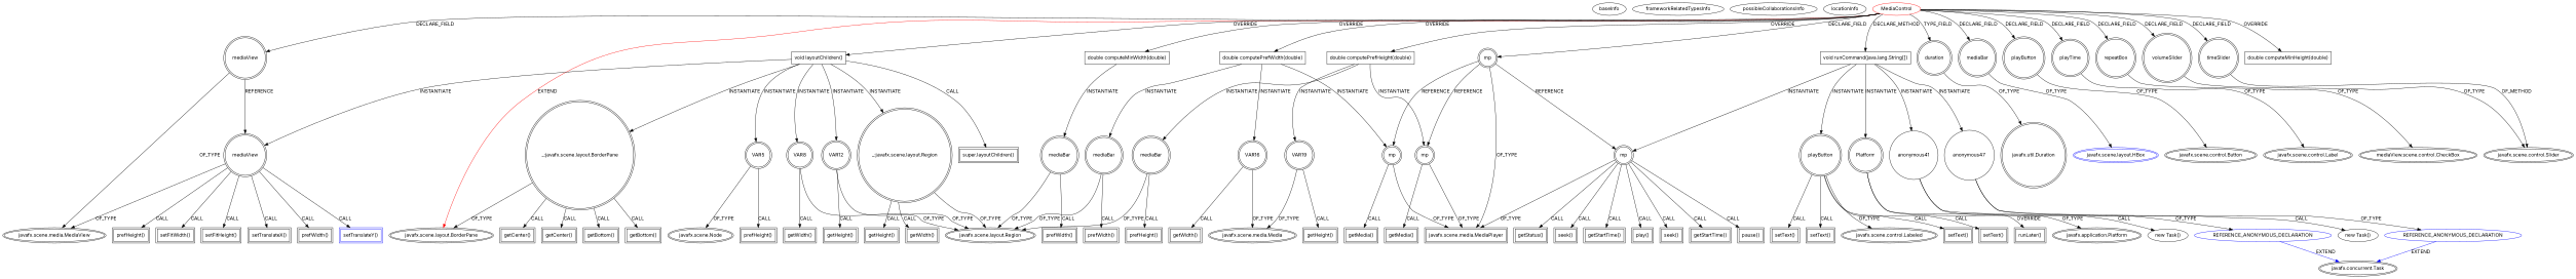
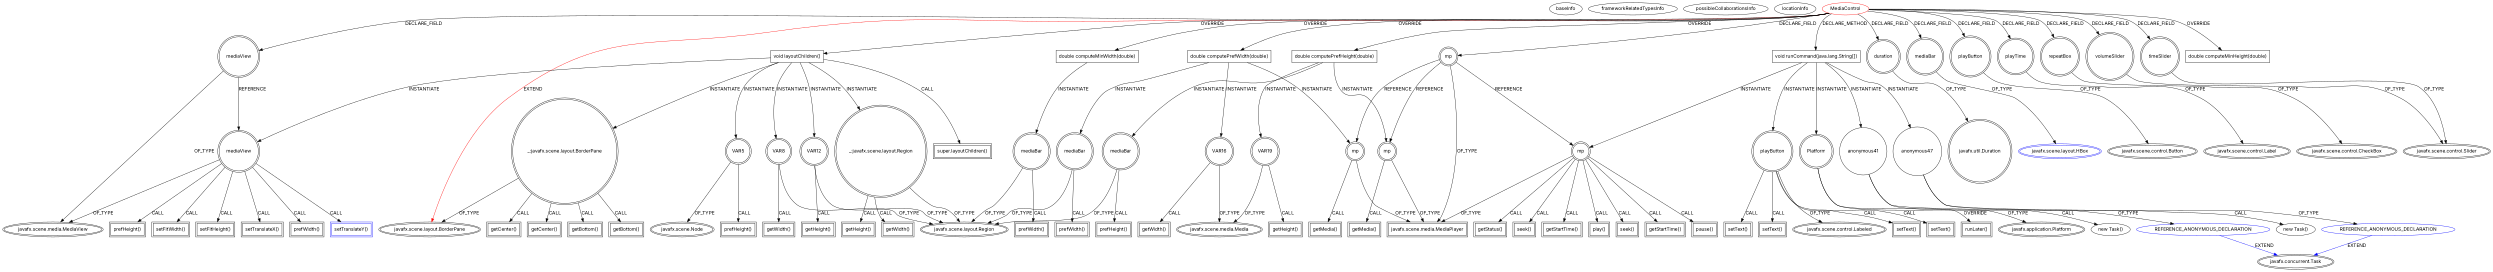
  digraph {
    fontname=Inter
    node [fontname=Inter isFrameworkType=true vertexType=INSIDE_CALL peripheries=2 shape=box]
    edge [fontname=Inter]
    baseInfo [category=extension_graph graphId=1605 isAnonymous=false possibleRelation=true isFrameworkType="" vertexType="" peripheries="" shape=""]
    frameworkRelatedTypesInfo [0="javafx.scene.layout.BorderPane" isFrameworkType="" vertexType="" peripheries="" shape=""]
    possibleCollaborationsInfo [0="1605~CLIENT_METHOD_DECLARATION-INSTANTIATION-~javafx.scene.layout.BorderPane ~javafx.concurrent.Task ~false~true" isFrameworkType="" vertexType="" peripheries="" shape=""]
    locationInfo [contextSignature=MediaControl filePath="/Williamgood-CST517-VR/CST517-VR-master/src/MediaControl.java" graphId=1605 projectName="Williamgood-CST517-VR" isFrameworkType="" vertexType="" peripheries="" shape=""]
    n5 [color=red isFrameworkType=false label=MediaControl vertexType=ROOT_CLIENT_CLASS_DECLARATION peripheries="" shape=""]
    n6 [label="javafx.scene.layout.BorderPane" vertexType=FRAMEWORK_CLASS_TYPE shape=""]
    n7 [label=duration shape=circle vertexType=FIELD_DECLARATION]
    n8 [label=mediaBar shape=circle vertexType=FIELD_DECLARATION]
    n9 [label=mediaView shape=circle vertexType=FIELD_DECLARATION]
    n10 [label=mp shape=circle vertexType=FIELD_DECLARATION]
    n11 [label=playButton shape=circle vertexType=FIELD_DECLARATION]
    n12 [label=playTime shape=circle vertexType=FIELD_DECLARATION]
    n13 [label=repeatBox shape=circle vertexType=FIELD_DECLARATION]
    n14 [label=timeSlider shape=circle vertexType=FIELD_DECLARATION]
    n15 [label=volumeSlider shape=circle vertexType=FIELD_DECLARATION]
    n16 [isFrameworkType=false label="void layoutChildren()" vertexType=OVERRIDING_METHOD_DECLARATION peripheries=""]
    n17 [isFrameworkType=false label="double computeMinWidth(double)" vertexType=OVERRIDING_METHOD_DECLARATION peripheries=""]
    n18 [isFrameworkType=false label="double computeMinHeight(double)" vertexType=OVERRIDING_METHOD_DECLARATION peripheries=""]
    n19 [isFrameworkType=false label="double computePrefWidth(double)" vertexType=OVERRIDING_METHOD_DECLARATION peripheries=""]
    n20 [isFrameworkType=false label="double computePrefHeight(double)" vertexType=OVERRIDING_METHOD_DECLARATION peripheries=""]
    n21 [isFrameworkType=false label="void runCommand(java.lang.String[])" vertexType=CLIENT_METHOD_DECLARATION peripheries=""]
    n22 [label="javafx.util.Duration" shape=circle vertexType=FRAMEWORK_CLASS_TYPE]
    n23 [color=blue label="javafx.scene.layout.HBox" vertexType=FRAMEWORK_CLASS_TYPE shape=""]
    n24 [label="javafx.scene.media.MediaView" vertexType=FRAMEWORK_CLASS_TYPE shape=""]
    n25 [label=mediaView shape=circle vertexType=VARIABLE_EXPRESION]
    n26 [label="javafx.scene.media.MediaPlayer" vertexType=FRAMEWORK_CLASS_TYPE]
    n27 [label=mp shape=circle vertexType=VARIABLE_EXPRESION]
    n28 [label=mp shape=circle vertexType=VARIABLE_EXPRESION]
    n29 [label=mp shape=circle vertexType=VARIABLE_EXPRESION]
    n30 [label="javafx.scene.control.Button" vertexType=FRAMEWORK_CLASS_TYPE shape=""]
    n31 [label="javafx.scene.control.Label" vertexType=FRAMEWORK_CLASS_TYPE shape=""]
-   n32 [label="mediaView.scene.control.CheckBox" vertexType=FRAMEWORK_CLASS_TYPE shape=""]
+   n32 [label="javafx.scene.control.CheckBox" vertexType=FRAMEWORK_CLASS_TYPE shape=""]
    n33 [label="javafx.scene.control.Slider" vertexType=FRAMEWORK_CLASS_TYPE shape=""]
    n34 [label="_:javafx.scene.layout.BorderPane" shape=circle vertexType=VARIABLE_EXPRESION]
    n35 [label="_:javafx.scene.layout.Region" shape=circle vertexType=VARIABLE_EXPRESION]
    n36 [label=VAR5 shape=circle vertexType=VARIABLE_EXPRESION]
    n37 [label="super.layoutChildren()" vertexType=SUPER_CALL]
    n38 [label=VAR8 shape=circle vertexType=VARIABLE_EXPRESION]
    n39 [label=VAR12 shape=circle vertexType=VARIABLE_EXPRESION]
    n40 [label=mediaBar shape=circle vertexType=VARIABLE_EXPRESION]
    n41 [label=VAR16 shape=circle vertexType=VARIABLE_EXPRESION]
    n42 [label=mediaBar shape=circle vertexType=VARIABLE_EXPRESION]
    n43 [label=VAR19 shape=circle vertexType=VARIABLE_EXPRESION]
    n44 [label=mediaBar shape=circle vertexType=VARIABLE_EXPRESION]
    n45 [isFrameworkType=false label=anonymous41 shape=circle vertexType=VARIABLE_EXPRESION peripheries=""]
    n46 [label=playButton shape=circle vertexType=VARIABLE_EXPRESION]
    n47 [isFrameworkType=false label=anonymous47 shape=circle vertexType=VARIABLE_EXPRESION peripheries=""]
    n48 [label=Platform shape=circle vertexType=VARIABLE_EXPRESION]
    n49 [label="setFitWidth()"]
    n50 [label="setFitHeight()"]
    n51 [label="setTranslateX()"]
    n52 [label="prefWidth()"]
    n53 [color=blue label="setTranslateY()"]
    n54 [label="prefHeight()"]
    n55 [label="getMedia()"]
    n56 [label="getMedia()"]
    n57 [label="getStatus()"]
    n58 [label="seek()"]
    n59 [label="getStartTime()"]
    n60 [label="play()"]
    n61 [label="seek()"]
    n62 [label="getStartTime()"]
    n63 [label="pause()"]
    n64 [label="getBottom()"]
    n65 [label="getBottom()"]
    n66 [label="getCenter()"]
    n67 [label="getCenter()"]
    n68 [label="javafx.scene.layout.Region" vertexType=FRAMEWORK_CLASS_TYPE shape=""]
    n69 [label="getWidth()"]
    n70 [label="getHeight()"]
    n71 [label="javafx.scene.Node" vertexType=FRAMEWORK_CLASS_TYPE shape=""]
    n72 [label="prefHeight()"]
    n73 [label="getWidth()"]
    n74 [label="getHeight()"]
    n75 [label="prefWidth()"]
    n76 [label="javafx.scene.media.Media" vertexType=FRAMEWORK_CLASS_TYPE shape=""]
    n77 [label="getWidth()"]
    n78 [label="prefWidth()"]
    n79 [label="getHeight()"]
    n80 [label="prefHeight()"]
    n81 [color=blue isFrameworkType=false label=REFERENCE_ANONYMOUS_DECLARATION vertexType=REFERENCE_ANONYMOUS_DECLARATION peripheries="" shape=""]
    n82 [isFrameworkType=false label="new Task()" vertexType=CONSTRUCTOR_CALL peripheries="" shape=""]
    n83 [label="javafx.scene.control.Labeled" vertexType=FRAMEWORK_CLASS_TYPE shape=""]
    n84 [label="setText()"]
    n85 [label="setText()"]
    n86 [label="setText()"]
    n87 [label="setText()"]
    n88 [color=blue isFrameworkType=false label=REFERENCE_ANONYMOUS_DECLARATION vertexType=REFERENCE_ANONYMOUS_DECLARATION peripheries="" shape=""]
    n89 [isFrameworkType=false label="new Task()" vertexType=CONSTRUCTOR_CALL peripheries="" shape=""]
    n90 [label="javafx.application.Platform" vertexType=FRAMEWORK_CLASS_TYPE shape=""]
    n91 [label="runLater()"]
    n92 [label="javafx.concurrent.Task" vertexType=FRAMEWORK_CLASS_TYPE shape=""]
    n5 -> n6 [color=red label=EXTEND]
-   n5 -> n7 [label=TYPE_FIELD]
+   n5 -> n7 [label=DECLARE_FIELD]
    n5 -> n8 [label=DECLARE_FIELD]
    n5 -> n9 [label=DECLARE_FIELD]
    n5 -> n10 [label=DECLARE_FIELD]
    n5 -> n11 [label=DECLARE_FIELD]
    n5 -> n12 [label=DECLARE_FIELD]
    n5 -> n13 [label=DECLARE_FIELD]
    n5 -> n14 [label=DECLARE_FIELD]
    n5 -> n15 [label=DECLARE_FIELD]
    n5 -> n16 [label=OVERRIDE]
    n5 -> n17 [label=OVERRIDE]
    n5 -> n18 [label=OVERRIDE]
    n5 -> n19 [label=OVERRIDE]
    n5 -> n20 [label=OVERRIDE]
    n5 -> n21 [label=DECLARE_METHOD]
    n7 -> n22 [label=OF_TYPE]
    n8 -> n23 [label=OF_TYPE]
    n9 -> n24 [label=OF_TYPE]
    n9 -> n25 [label=REFERENCE]
    n10 -> n26 [label=OF_TYPE]
    n10 -> n27 [label=REFERENCE]
    n10 -> n28 [label=REFERENCE]
    n10 -> n29 [label=REFERENCE]
    n11 -> n30 [label=OF_TYPE]
    n12 -> n31 [label=OF_TYPE]
    n13 -> n32 [label=OF_TYPE]
-   n14 -> n33 [label=OF_METHOD]
+   n14 -> n33 [label=OF_TYPE]
    n15 -> n33 [label=OF_TYPE]
    n16 -> n25 [label=INSTANTIATE]
    n16 -> n34 [label=INSTANTIATE]
    n16 -> n35 [label=INSTANTIATE]
    n16 -> n36 [label=INSTANTIATE]
    n16 -> n37 [label=CALL]
    n16 -> n38 [label=INSTANTIATE]
    n16 -> n39 [label=INSTANTIATE]
    n17 -> n40 [label=INSTANTIATE]
    n19 -> n27 [label=INSTANTIATE]
    n19 -> n41 [label=INSTANTIATE]
    n19 -> n42 [label=INSTANTIATE]
    n20 -> n28 [label=INSTANTIATE]
    n20 -> n43 [label=INSTANTIATE]
    n20 -> n44 [label=INSTANTIATE]
    n21 -> n29 [label=INSTANTIATE]
    n21 -> n45 [label=INSTANTIATE]
    n21 -> n46 [label=INSTANTIATE]
    n21 -> n47 [label=INSTANTIATE]
    n21 -> n48 [label=INSTANTIATE]
    n25 -> n24 [label=OF_TYPE]
    n25 -> n49 [label=CALL]
    n25 -> n50 [label=CALL]
    n25 -> n51 [label=CALL]
    n25 -> n52 [label=CALL]
    n25 -> n53 [label=CALL]
    n25 -> n54 [label=CALL]
    n27 -> n26 [label=OF_TYPE]
    n27 -> n55 [label=CALL]
    n28 -> n26 [label=OF_TYPE]
    n28 -> n56 [label=CALL]
    n29 -> n26 [label=OF_TYPE]
    n29 -> n57 [label=CALL]
    n29 -> n58 [label=CALL]
    n29 -> n59 [label=CALL]
    n29 -> n60 [label=CALL]
    n29 -> n61 [label=CALL]
    n29 -> n62 [label=CALL]
    n29 -> n63 [label=CALL]
    n34 -> n6 [label=OF_TYPE]
    n34 -> n64 [label=CALL]
    n34 -> n65 [label=CALL]
    n34 -> n66 [label=CALL]
    n34 -> n67 [label=CALL]
    n35 -> n68 [label=OF_TYPE]
    n35 -> n69 [label=CALL]
    n35 -> n70 [label=CALL]
    n36 -> n71 [label=OF_TYPE]
    n36 -> n72 [label=CALL]
    n38 -> n68 [label=OF_TYPE]
    n38 -> n73 [label=CALL]
    n39 -> n68 [label=OF_TYPE]
    n39 -> n74 [label=CALL]
    n40 -> n68 [label=OF_TYPE]
    n40 -> n75 [label=CALL]
    n41 -> n76 [label=OF_TYPE]
    n41 -> n77 [label=CALL]
    n42 -> n68 [label=OF_TYPE]
    n42 -> n78 [label=CALL]
    n43 -> n76 [label=OF_TYPE]
    n43 -> n79 [label=CALL]
    n44 -> n68 [label=OF_TYPE]
    n44 -> n80 [label=CALL]
    n45 -> n81 [label=OF_TYPE]
    n45 -> n82 [label=CALL]
    n46 -> n83 [label=OF_TYPE]
    n46 -> n84 [label=CALL]
    n46 -> n85 [label=CALL]
    n46 -> n86 [label=CALL]
    n46 -> n87 [label=CALL]
    n47 -> n88 [label=OF_TYPE]
    n47 -> n89 [label=CALL]
    n48 -> n90 [label=OF_TYPE]
    n48 -> n91 [label=OVERRIDE]
    n81 -> n92 [color=blue label=EXTEND]
    n88 -> n92 [color=blue label=EXTEND]
  }
